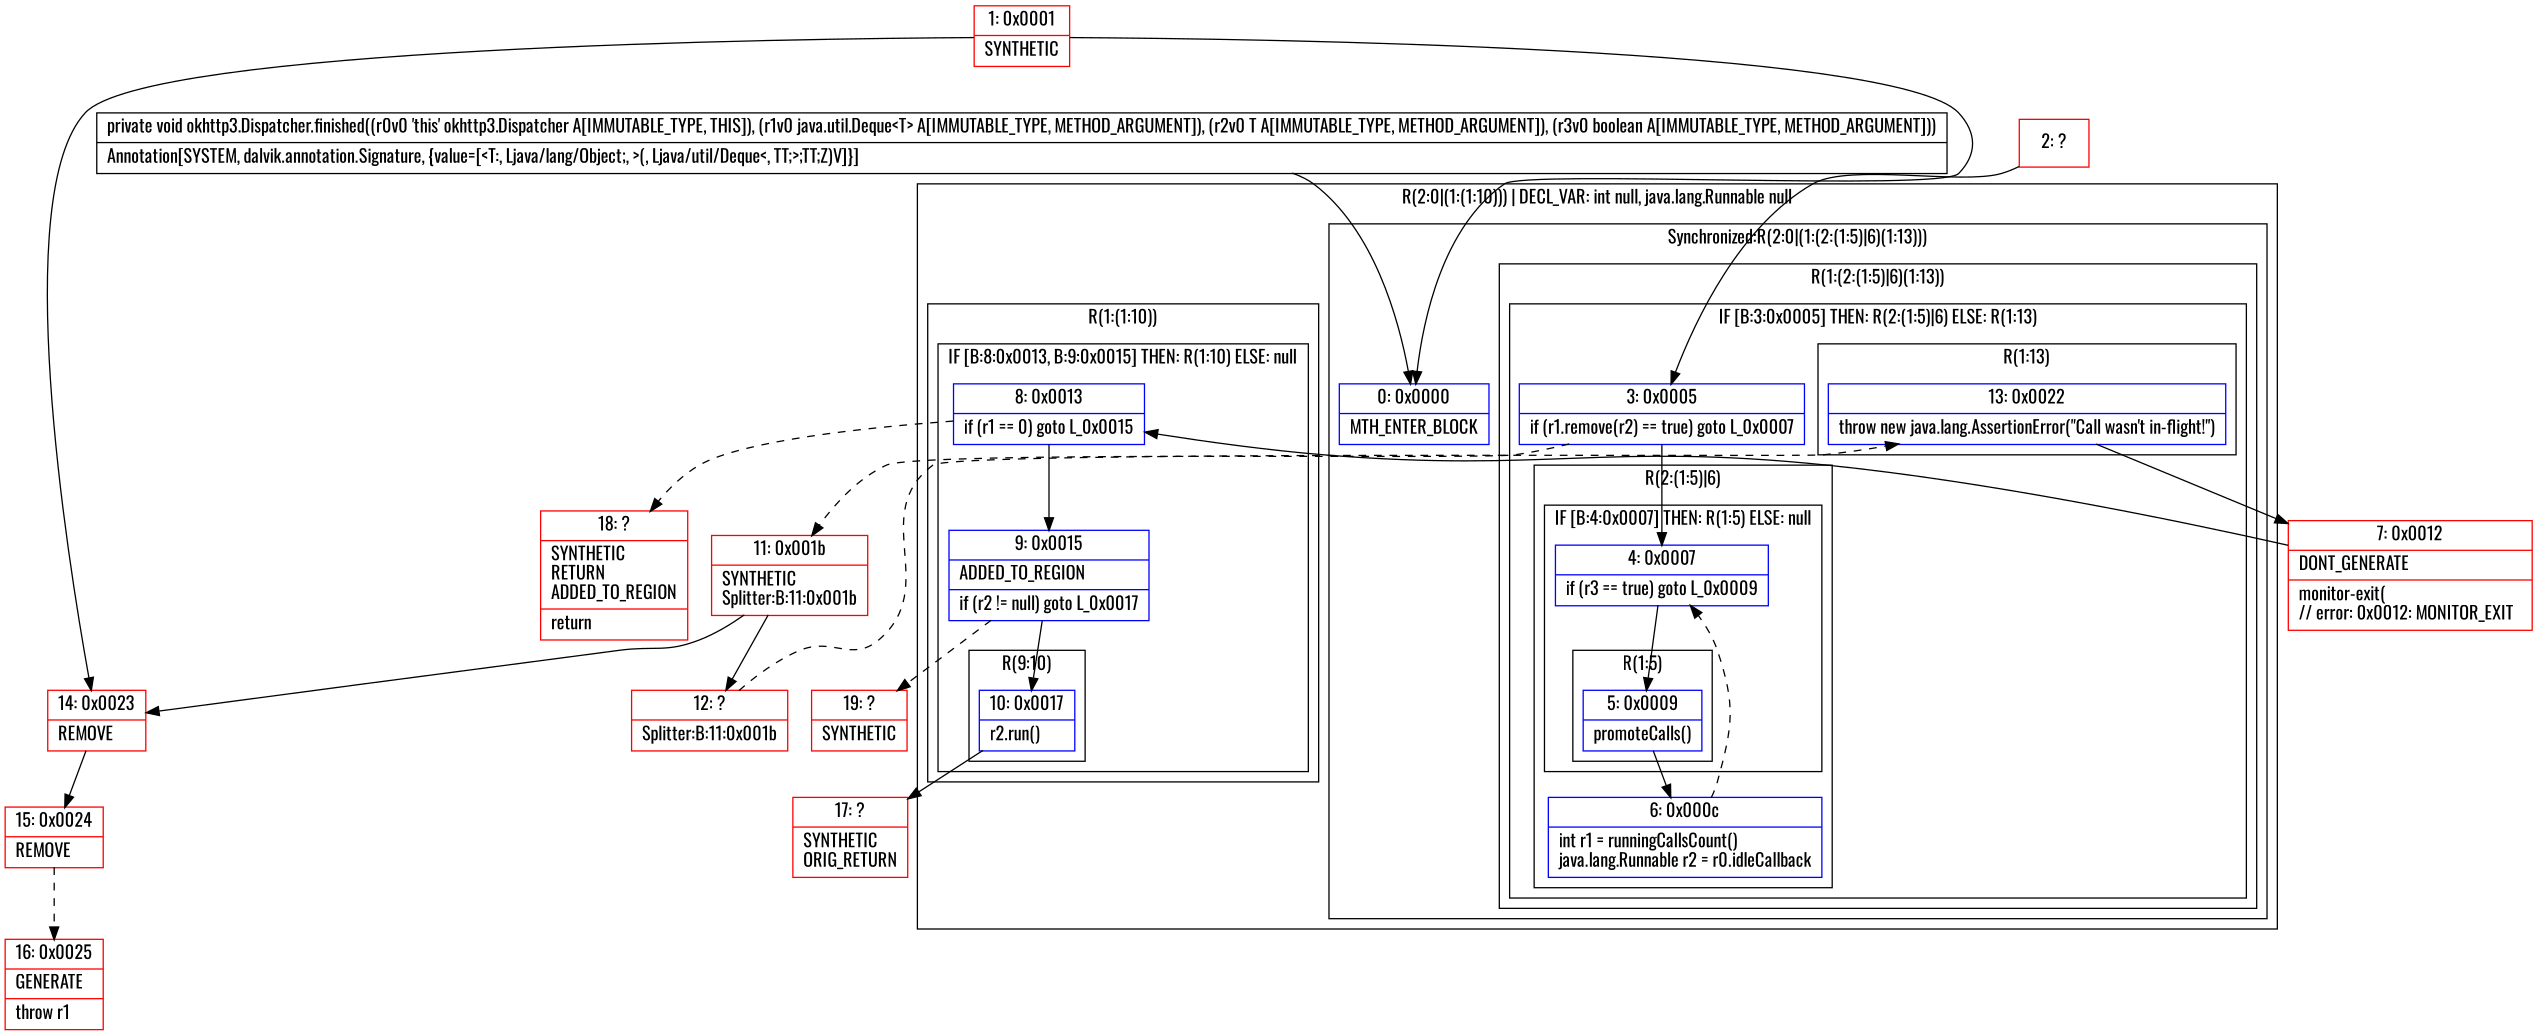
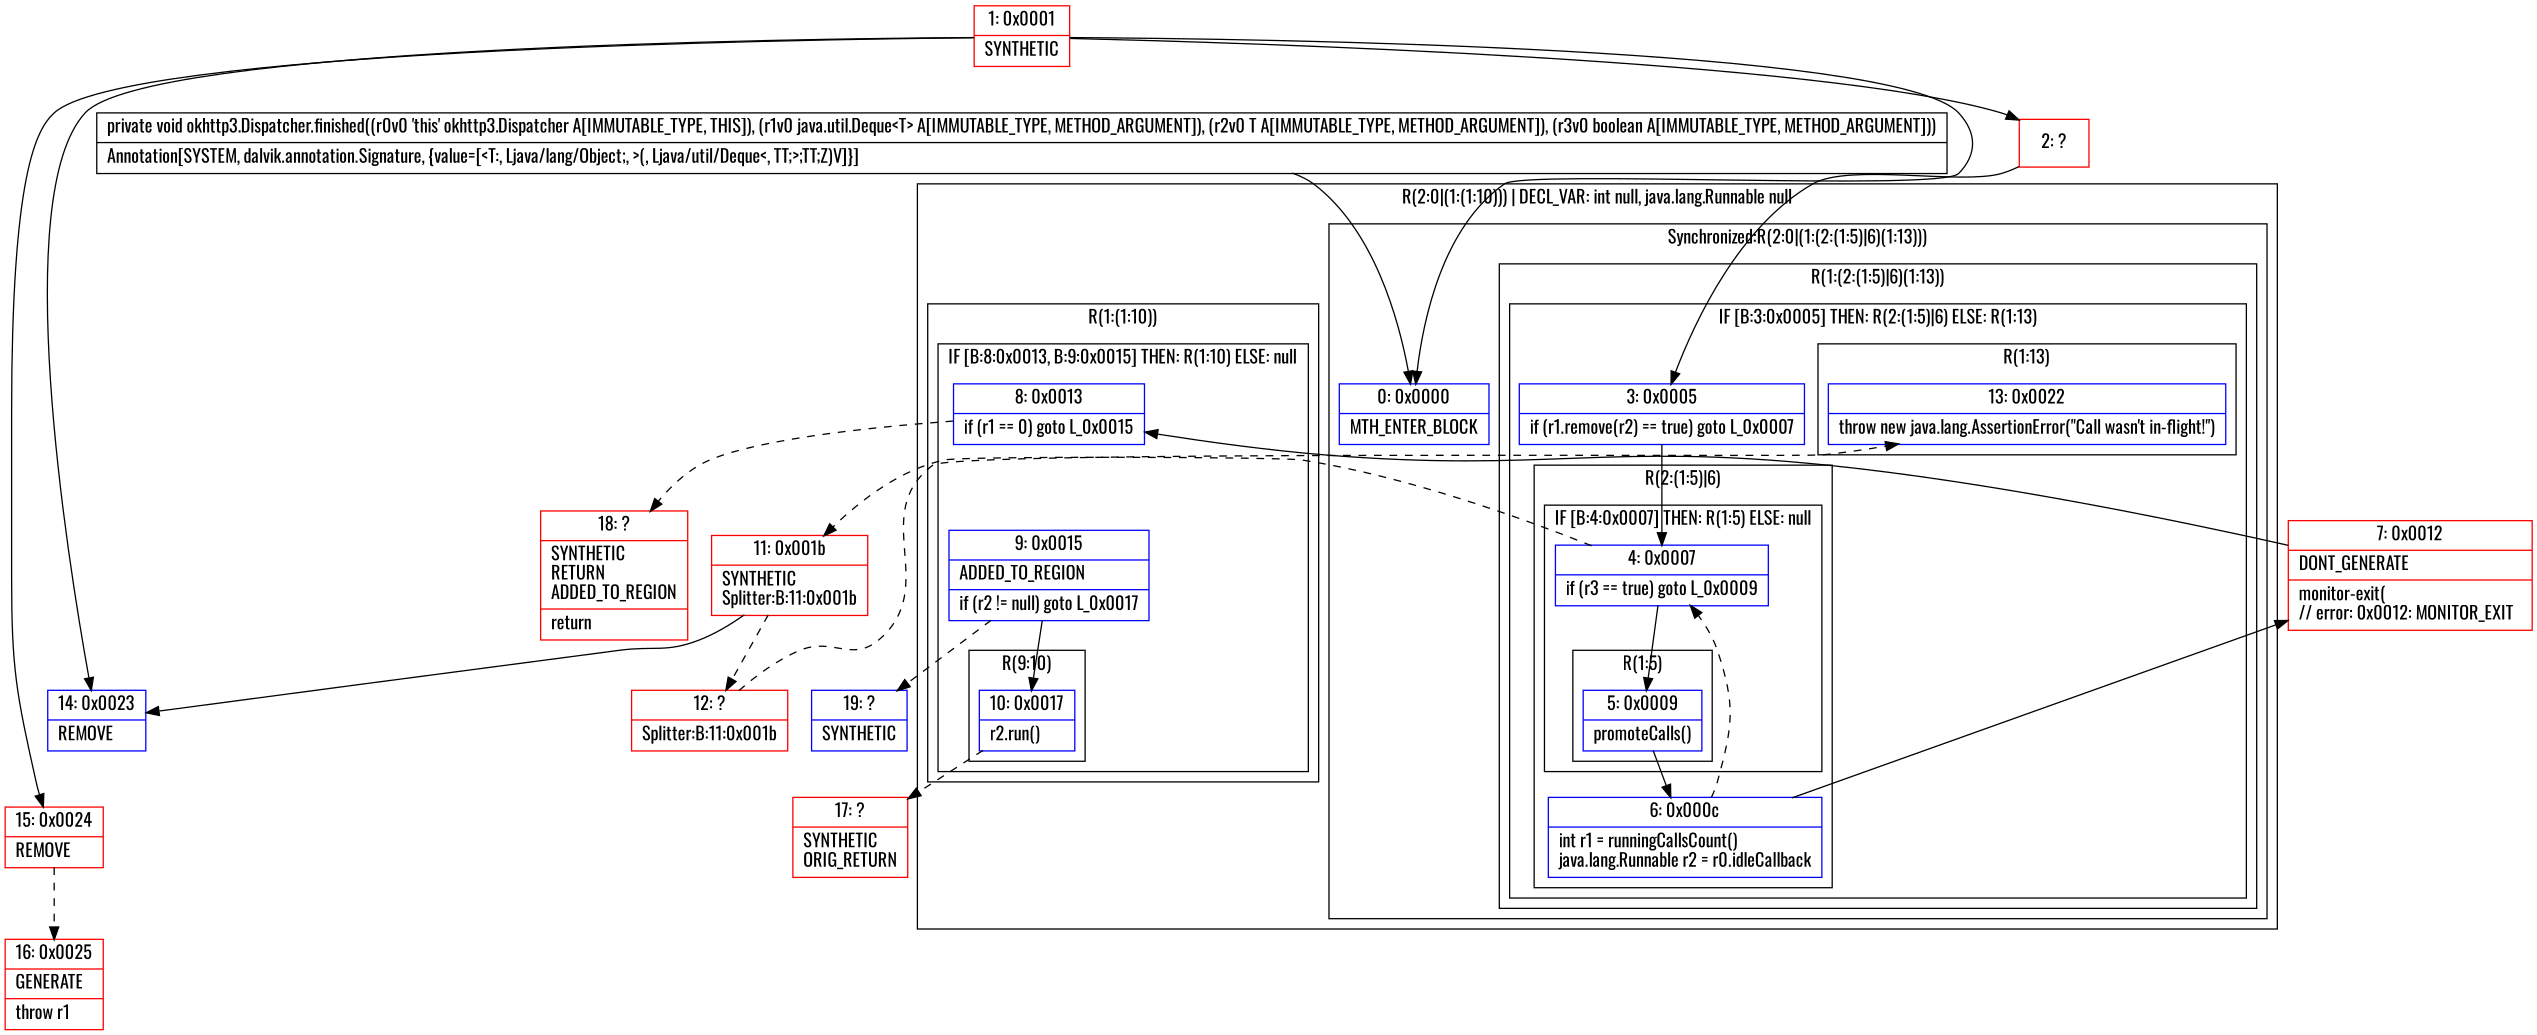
  digraph {
    fontname=Oswald
    node [color=red fontname=Oswald shape=record]
    edge [fontname=Oswald]
    n1 [color=blue label="{5\:\ 0x0009|promoteCalls()\l}"]
    n2 [color=blue label="{4\:\ 0x0007|if (r3 == true) goto L_0x0009\l}"]
    n3 [color=blue label="{6\:\ 0x000c|int r1 = runningCallsCount()\ljava.lang.Runnable r2 = r0.idleCallback\l}"]
    n4 [color=blue label="{13\:\ 0x0022|throw new java.lang.AssertionError(\"Call wasn't in\-flight!\")\l}"]
    n5 [color=blue label="{3\:\ 0x0005|if (r1.remove(r2) == true) goto L_0x0007\l}"]
    n6 [color=blue label="{0\:\ 0x0000|MTH_ENTER_BLOCK\l}"]
    n7 [color=blue label="{10\:\ 0x0017|r2.run()\l}"]
    n8 [color=blue label="{8\:\ 0x0013|if (r1 == 0) goto L_0x0015\l}"]
    n9 [color=blue label="{9\:\ 0x0015|ADDED_TO_REGION\l|if (r2 != null) goto L_0x0017\l}"]
    n10 [label="{7\:\ 0x0012|DONT_GENERATE\l|monitor\-exit(\l\/\/ error: 0x0012: MONITOR_EXIT  \l}"]
    n11 [label="{11\:\ 0x001b|SYNTHETIC\lSplitter:B:11:0x001b\l}"]
    n12 [label="{17\:\ ?|SYNTHETIC\lORIG_RETURN\l}"]
    n13 [label="{18\:\ ?|SYNTHETIC\lRETURN\lADDED_TO_REGION\l|return\l}"]
-   n14 [label="{19\:\ ?|SYNTHETIC\l}"]
+   n14 [color=blue label="{19\:\ ?|SYNTHETIC\l}"]
    n15 [label="{1\:\ 0x0001|SYNTHETIC\l}"]
    n16 [label="{2\:\ ?}"]
-   n17 [label="{14\:\ 0x0023|REMOVE\l}"]
+   n17 [color=blue label="{14\:\ 0x0023|REMOVE\l}"]
    n18 [label="{12\:\ ?|Splitter:B:11:0x001b\l}"]
    n19 [label="{15\:\ 0x0024|REMOVE\l}"]
    n20 [label="{16\:\ 0x0025|GENERATE\l|throw r1\l}"]
    n21 [label="{private void okhttp3.Dispatcher.finished((r0v0 'this' okhttp3.Dispatcher A[IMMUTABLE_TYPE, THIS]), (r1v0 java.util.Deque\<T\> A[IMMUTABLE_TYPE, METHOD_ARGUMENT]), (r2v0 T A[IMMUTABLE_TYPE, METHOD_ARGUMENT]), (r3v0 boolean A[IMMUTABLE_TYPE, METHOD_ARGUMENT]))  | Annotation[SYSTEM, dalvik.annotation.Signature, \{value=[\<T:, Ljava\/lang\/Object;, \>(, Ljava\/util\/Deque\<, TT;\>;TT;Z)V]\}]\l}" color=""]
    subgraph cluster_1 {
      label="R(2:0|(1:(1:10))) | DECL_VAR: int null, java.lang.Runnable null\l"
      subgraph cluster_2 {
        label="Synchronized:R(2:0|(1:(2:(1:5)|6)(1:13)))"
        n6
        subgraph cluster_3 {
          label="R(1:(2:(1:5)|6)(1:13))"
          subgraph cluster_4 {
            label="IF [B:3:0x0005] THEN: R(2:(1:5)|6) ELSE: R(1:13)"
            n5
            subgraph cluster_5 {
              label="R(2:(1:5)|6)"
              n3
              subgraph cluster_6 {
                label="IF [B:4:0x0007] THEN: R(1:5) ELSE: null"
                n2
                subgraph cluster_7 {
                  label="R(1:5)"
                  n1
                }
              }
            }
            subgraph cluster_8 {
              label="R(1:13)"
              n4
            }
          }
        }
      }
      subgraph cluster_9 {
        label="R(1:(1:10))"
        subgraph cluster_10 {
          label="IF [B:8:0x0013, B:9:0x0015] THEN: R(1:10) ELSE: null"
          n8
          n9
          subgraph cluster_11 {
            label="R(9:10)"
            n7
          }
        }
      }
    }
    n1 -> n3
    n2 -> n1
    n3 -> n2 [style=dashed]
-   n4 -> n10
+   n3 -> n10
    n5 -> n2
-   n5 -> n11 [style=dashed]
-   n7 -> n12
-   n8 -> n9
+   n2 -> n11 [style=dashed]
+   n7 -> n12 [style=dashed]
    n8 -> n13 [style=dashed]
    n9 -> n7
    n9 -> n14 [style=dashed]
    n10 -> n8
    n11 -> n17
-   n11 -> n18
+   n11 -> n18 [style=dashed]
    n15 -> n6
+   n15 -> n16
    n15 -> n17
    n16 -> n5
-   n17 -> n19
+   n15 -> n19
    n18 -> n4 [style=dashed]
    n19 -> n20 [style=dashed]
    n21 -> n6
  }
